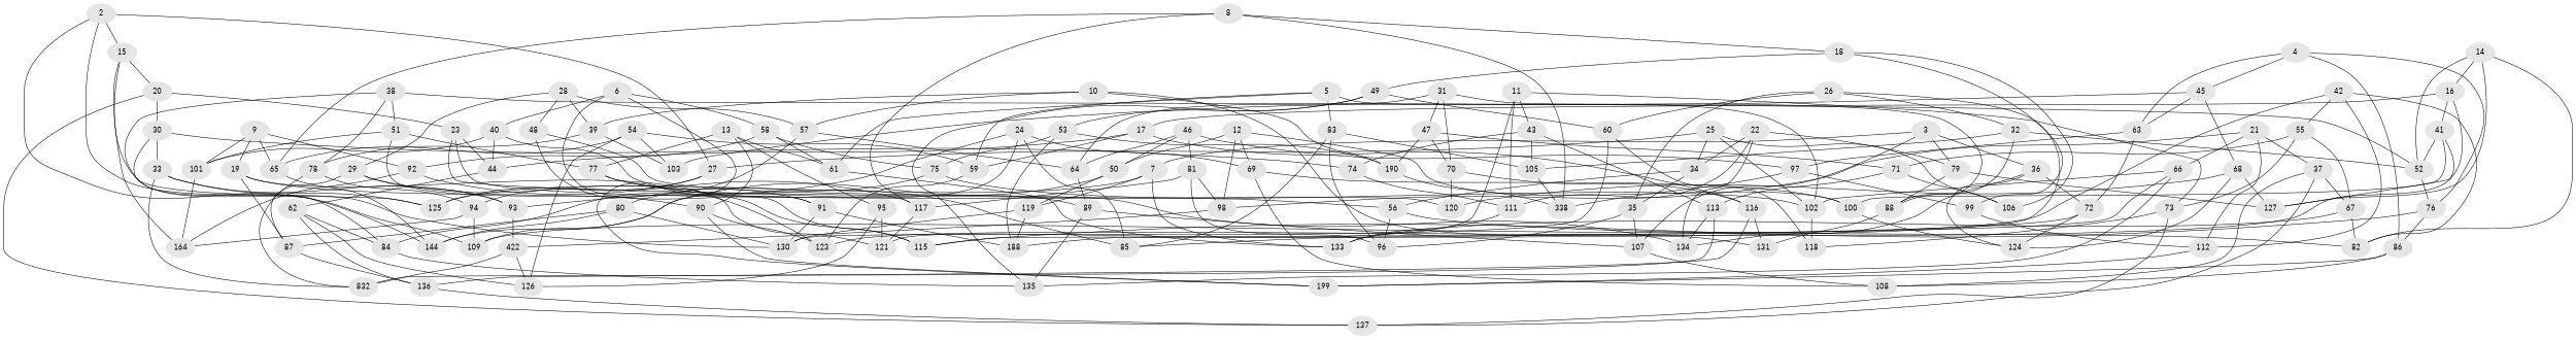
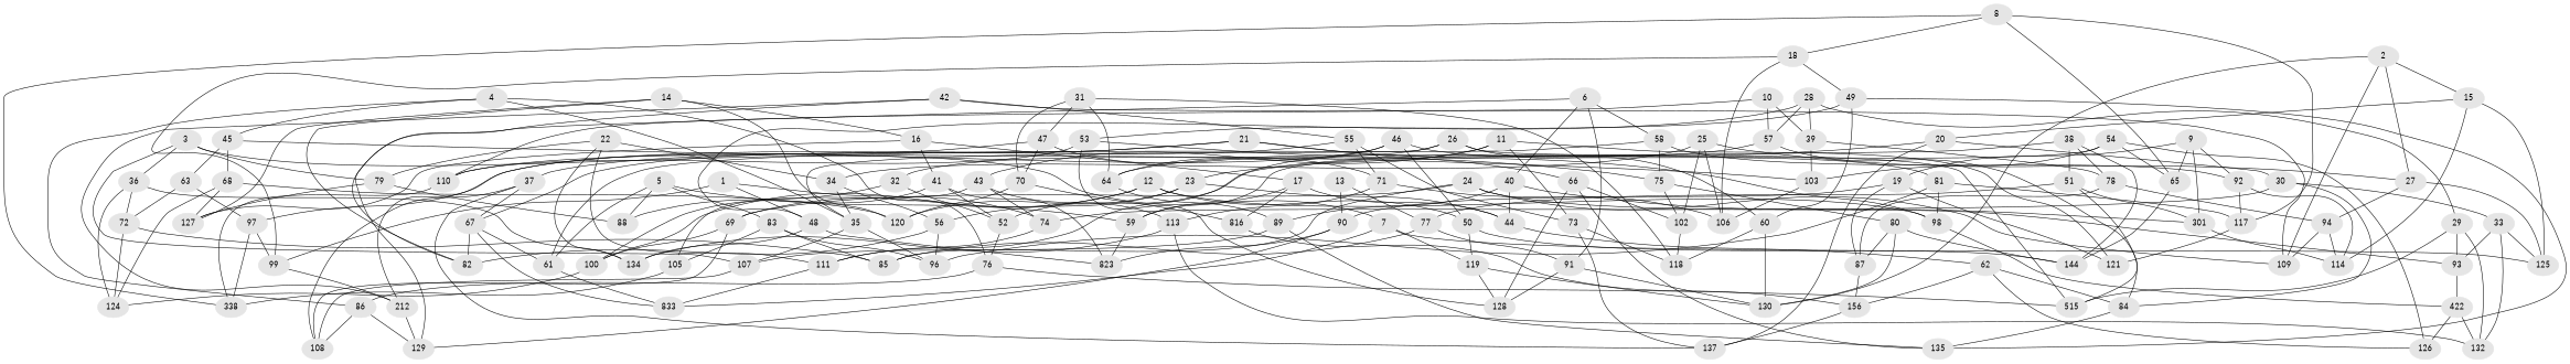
  graph {
    fontname=Lato
    node [color=gray90 fontname=Lato style=filled]
    edge [fontname=Lato]
+   1
    48
    74
    99
    134
-   123
+   123 [label=823]
    111
-   95
    121
    126
-   112
+   112 [label=212]
    2
    15
    27
    109
    130
    125
    20
-   114 [label=164]
+   114
    94
    3
    7
    36
    79
    107
    119
-   133
+   133 [label=833]
    72
    124
    88
    127
    108
    4
    45
    63
    76
    86
    103
    68
    97
-   115
-   129 [label=199]
+   115 [label=515]
+   129
    5
    59
    61
    83
    85
    105
    96
-   131
    6
    40
    58
    91
-   101
+   101 [label=301]
    44
    89
    92
    75
-   128 [label=188]
+   128
    8
    18
    65
    117
    n65 [label=338]
    49
    106
    n68 [label=144]
    9
    19
    90
    87
    10
    39
    57
-   110 [label=190]
+   110
    78
    84
    64
    11
    43
    73
    113
    137
    118
    12
    50
    69
    98
    100
    n91 [label=422]
    13
    77
    14
    16
    82
    120
    17
    41
    23
    30
-   116
+   116 [label=816]
    52
    62
-   136
+   136 [label=156]
    60
    53
    135
    56
    33
    21
    37
    66
    67
    102
    22
    34
    35
    24
    93
    25
    26
    32
    28
    29
-   132 [label=832]
+   132
    31
    47
    70
    71
    38
    51
    42
    55
    46
    81
    80
    54
+   1 -- 48
+   1 -- 74
+   1 -- 99
    48 -- 134
    48 -- 123
    74 -- 111
    99 -- 112
    111 -- 133
-   95 -- 121
-   95 -- 126
    112 -- 129
    2 -- 15
    2 -- 27
    2 -- 109
    2 -- 130
    15 -- 125
    15 -- 20
    15 -- 114
    27 -- 125
    27 -- 94
    20 -- 137
    20 -- 23
    20 -- 30
    94 -- 109
    94 -- 114
    3 -- 7
    3 -- 36
    3 -- 79
    3 -- 107
    7 -- 125
    7 -- 119
    7 -- 133
    36 -- 134
    36 -- 72
    36 -- 124
    79 -- 88
    79 -- 127
    107 -- 108
    119 -- 130
    119 -- 128
    72 -- 124
    72 -- 85
-   88 -- 131
    4 -- 45
-   4 -- 63
+   4 -- 35
    4 -- 76
    4 -- 86
    45 -- 63
    45 -- 103
    45 -- 68
    63 -- 72
    63 -- 97
    76 -- 86
    76 -- 115
    86 -- 108
    86 -- 129
+   103 -- 106
    68 -- 124
    68 -- 127
    68 -- 120
    97 -- 99
    97 -- n65
    5 -- 88
    5 -- 59
    5 -- 61
    5 -- 83
    59 -- 123
    61 -- 133
    83 -- 85
    83 -- 105
    83 -- 96
    105 -- n65
    6 -- 129
    6 -- 40
    6 -- 58
    6 -- 91
    40 -- 101
    40 -- 44
    40 -- 89
    58 -- 61
    58 -- 92
    58 -- 75
    91 -- 130
    91 -- 128
    101 -- 114
    44 -- 62
    89 -- 107
    89 -- 135
    92 -- 114
    92 -- 117
    75 -- 102
    75 -- 80
    8 -- 18
    8 -- 65
    8 -- 117
    8 -- n65
    18 -- 99
    18 -- 49
    18 -- 106
    65 -- n68
    117 -- 121
    49 -- 60
    49 -- 53
    49 -- 135
    9 -- 101
    9 -- 92
    9 -- 65
    9 -- 19
    19 -- 121
    19 -- 90
    19 -- 87
    90 -- 123
    90 -- 129
    87 -- 136
-   10 -- 131
    10 -- 39
    10 -- 57
    10 -- 110
    39 -- 103
    39 -- 78
    57 -- 84
    57 -- 64
    110 -- n65
    78 -- 94
    78 -- 87
    84 -- 135
    64 -- 89
    11 -- 111
    11 -- 121
    11 -- 43
    11 -- 73
    43 -- 74
    43 -- 105
    43 -- 113
    73 -- 137
    73 -- 118
    113 -- 134
    113 -- 132
    12 -- 50
    12 -- 69
    12 -- 98
    12 -- 100
    50 -- 119
    50 -- n68
    69 -- 108
    69 -- 100
    98 -- n91
    100 -- 124
    n91 -- 126
    n91 -- 132
-   13 -- 95
-   13 -- 61
+   67 -- 61
    13 -- 90
    13 -- 77
    77 -- 85
    77 -- 91
    14 -- 127
    14 -- 16
    14 -- 82
-   14 -- 52
+   14 -- 120
    16 -- 127
    16 -- 17
    16 -- 41
    17 -- 59
    17 -- 44
    17 -- 116
    41 -- 123
    41 -- 100
    41 -- 52
    23 -- 44
    23 -- 120
    23 -- 56
    30 -- 74
    30 -- 84
    30 -- 33
-   116 -- 131
    116 -- 136
    52 -- 76
    62 -- 126
    62 -- 84
    62 -- 136
    136 -- 137
    60 -- 130
    60 -- 118
    53 -- 75
    53 -- 128
    53 -- 110
    56 -- 96
    56 -- 82
    33 -- 125
    33 -- 93
    33 -- 132
    21 -- 112
    21 -- 98
    21 -- 37
    21 -- 66
    37 -- 108
    37 -- 137
    37 -- 67
    66 -- 128
    66 -- 135
    66 -- 102
    67 -- 133
    67 -- 82
    102 -- 118
    22 -- 134
    22 -- 111
    22 -- 79
    22 -- 34
    34 -- 56
    34 -- 35
    35 -- 107
    35 -- 96
    24 -- 109
    24 -- 85
    24 -- 69
    24 -- 93
    93 -- n91
    25 -- 27
    25 -- 106
    25 -- 102
    25 -- 34
    26 -- 115
    26 -- 60
    26 -- 35
    26 -- 32
    32 -- 88
-   32 -- 105
    32 -- 52
    28 -- 48
    28 -- 39
    28 -- 57
    28 -- 29
    29 -- 115
    29 -- 93
    29 -- 132
    31 -- 64
-   31 -- 102
+   31 -- 118
    31 -- 47
    31 -- 70
    47 -- 110
    47 -- 70
    47 -- 71
    70 -- 120
    70 -- 116
    71 -- 106
    71 -- 113
    38 -- n68
    38 -- 78
    38 -- 52
    38 -- 51
    51 -- 115
    51 -- 101
    51 -- 77
    42 -- 112
    42 -- 109
    42 -- 82
    42 -- 55
    55 -- 73
    55 -- 67
    55 -- 71
    46 -- 97
    46 -- 64
    46 -- 50
    46 -- 81
    81 -- 96
    81 -- 117
    81 -- 98
    80 -- 130
    80 -- n68
    80 -- 87
    54 -- 126
    54 -- 103
    54 -- 59
    54 -- 65
  }
